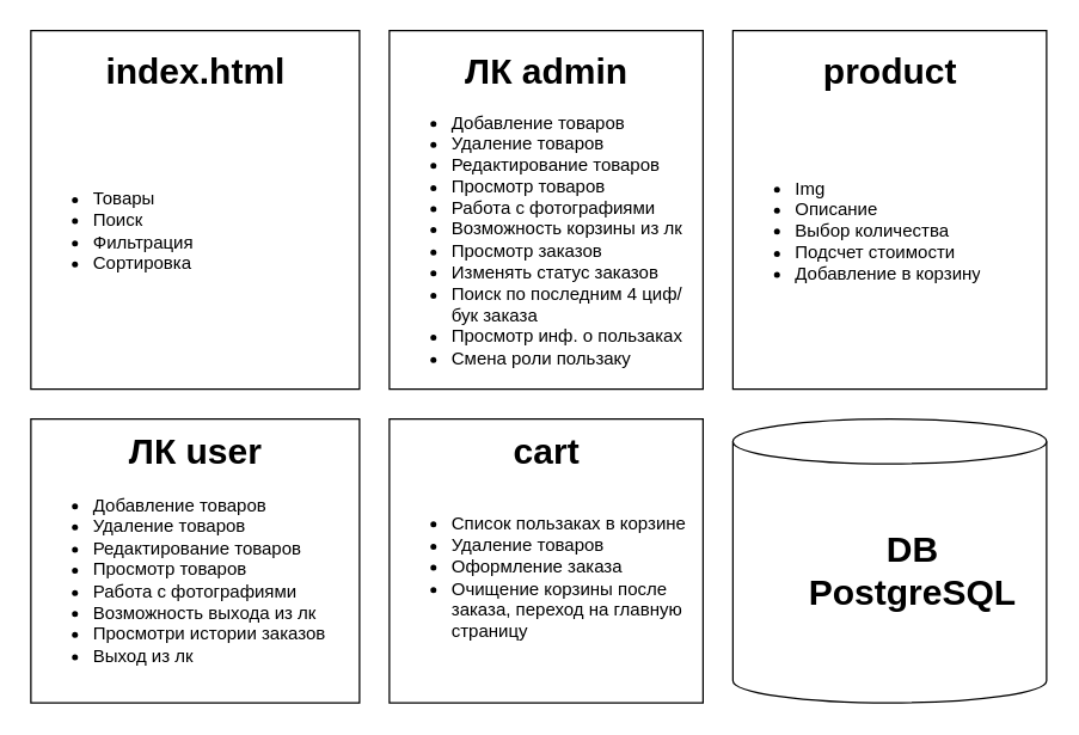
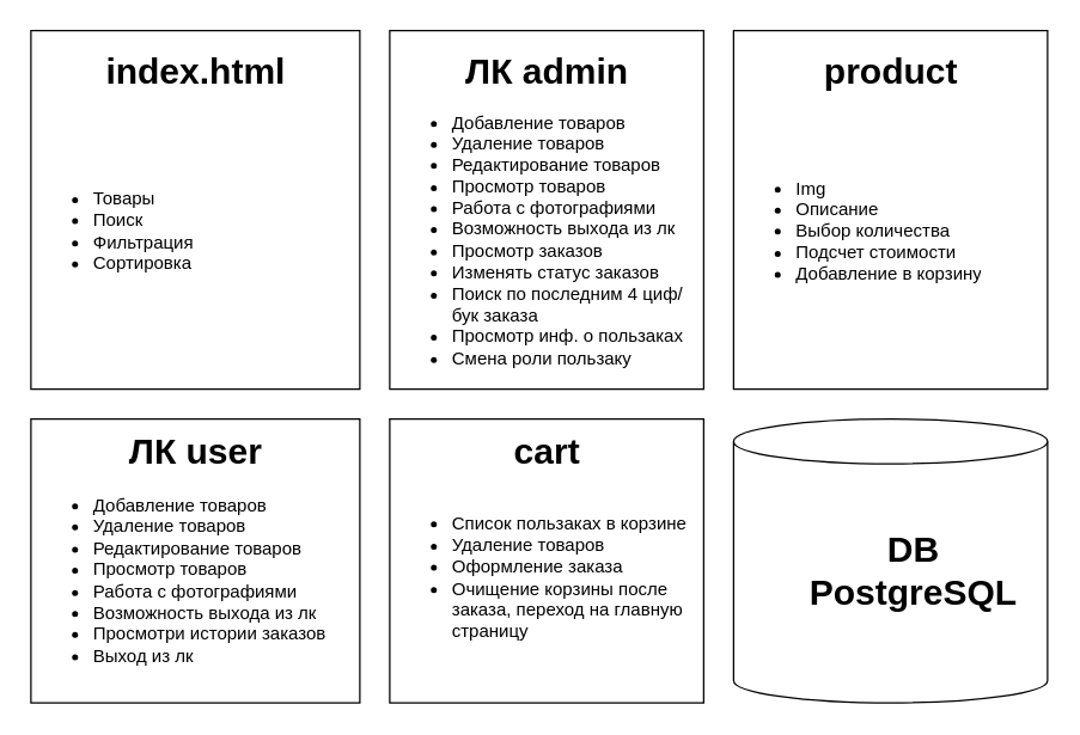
  <mxCell id="0" />
  <mxCell id="1" parent="0" />
  <mxCell id="2" value="" style="group" vertex="1" connectable="0" parent="1"><mxGeometry x="260" y="20" width="210" height="240" as="geometry" /></mxCell>
  <mxCell id="3" value="" style="rounded=0;whiteSpace=wrap;html=1;" vertex="1" parent="2"><mxGeometry width="210" height="240" as="geometry" /></mxCell>
  <mxCell id="4" value="ЛК admin" style="text;strokeColor=none;fillColor=none;html=1;fontSize=24;fontStyle=1;verticalAlign=middle;align=center;" vertex="1" parent="2"><mxGeometry x="52.5" width="105" height="56.471" as="geometry" /></mxCell>
- <mxCell id="5" value="&lt;ul&gt;&lt;li&gt;Добавление товаров&lt;br&gt;&lt;/li&gt;&lt;li&gt;Удаление товаров&lt;br&gt;&lt;/li&gt;&lt;li&gt;Редактирование товаров&lt;br&gt;&lt;/li&gt;&lt;li&gt;Просмотр товаров&lt;br&gt;&lt;/li&gt;&lt;li&gt;Работа с фотографиями&lt;br&gt;&lt;/li&gt;&lt;li&gt;Возможность корзины из лк&lt;br&gt;&lt;/li&gt;&lt;li&gt;Просмотр заказов&lt;/li&gt;&lt;li&gt;Изменять статус заказов&lt;/li&gt;&lt;li&gt;Поиск по последним 4 циф/бук заказа&lt;/li&gt;&lt;li&gt;Просмотр инф. о пользаках&lt;/li&gt;&lt;li&gt;Смена роли пользаку&lt;/li&gt;&lt;/ul&gt;" style="text;strokeColor=none;fillColor=none;html=1;whiteSpace=wrap;verticalAlign=middle;overflow=hidden;" vertex="1" parent="2"><mxGeometry y="40" width="210" height="200" as="geometry" /></mxCell>
+ <mxCell id="5" value="&lt;ul&gt;&lt;li&gt;Добавление товаров&lt;br&gt;&lt;/li&gt;&lt;li&gt;Удаление товаров&lt;br&gt;&lt;/li&gt;&lt;li&gt;Редактирование товаров&lt;br&gt;&lt;/li&gt;&lt;li&gt;Просмотр товаров&lt;br&gt;&lt;/li&gt;&lt;li&gt;Работа с фотографиями&lt;br&gt;&lt;/li&gt;&lt;li&gt;Возможность выхода из лк&lt;br&gt;&lt;/li&gt;&lt;li&gt;Просмотр заказов&lt;/li&gt;&lt;li&gt;Изменять статус заказов&lt;/li&gt;&lt;li&gt;Поиск по последним 4 циф/бук заказа&lt;/li&gt;&lt;li&gt;Просмотр инф. о пользаках&lt;/li&gt;&lt;li&gt;Смена роли пользаку&lt;/li&gt;&lt;/ul&gt;" style="text;strokeColor=none;fillColor=none;html=1;whiteSpace=wrap;verticalAlign=middle;overflow=hidden;" vertex="1" parent="2"><mxGeometry y="40" width="210" height="200" as="geometry" /></mxCell>
  <mxCell id="6" value="" style="group" vertex="1" connectable="0" parent="1"><mxGeometry x="20" y="280" width="220" height="190" as="geometry" /></mxCell>
  <mxCell id="7" value="" style="rounded=0;whiteSpace=wrap;html=1;" vertex="1" parent="6"><mxGeometry width="220.0" height="190" as="geometry" /></mxCell>
  <mxCell id="8" value="ЛК user" style="text;strokeColor=none;fillColor=none;html=1;fontSize=24;fontStyle=1;verticalAlign=middle;align=center;" vertex="1" parent="6"><mxGeometry x="55.0" width="110.0" height="44.706" as="geometry" /></mxCell>
  <mxCell id="9" value="&lt;ul&gt;&lt;li&gt;Добавление товаров&lt;br&gt;&lt;/li&gt;&lt;li&gt;Удаление товаров&lt;br&gt;&lt;/li&gt;&lt;li&gt;Редактирование товаров&lt;br&gt;&lt;/li&gt;&lt;li&gt;Просмотр товаров&lt;br&gt;&lt;/li&gt;&lt;li&gt;Работа с фотографиями&lt;br&gt;&lt;/li&gt;&lt;li&gt;Возможность выхода из лк&lt;br&gt;&lt;/li&gt;&lt;li&gt;Просмотри истории заказов&lt;/li&gt;&lt;li&gt;Выход из лк&lt;/li&gt;&lt;/ul&gt;" style="text;strokeColor=none;fillColor=none;html=1;whiteSpace=wrap;verticalAlign=middle;overflow=hidden;" vertex="1" parent="6"><mxGeometry y="35.625" width="220.0" height="145.291" as="geometry" /></mxCell>
  <mxCell id="10" value="" style="group" vertex="1" connectable="0" parent="1"><mxGeometry x="20" y="20" width="220" height="240" as="geometry" /></mxCell>
  <mxCell id="11" value="" style="rounded=0;whiteSpace=wrap;html=1;" vertex="1" parent="10"><mxGeometry width="220.0" height="240" as="geometry" /></mxCell>
  <mxCell id="12" value="index.html" style="text;strokeColor=none;fillColor=none;html=1;fontSize=24;fontStyle=1;verticalAlign=middle;align=center;" vertex="1" parent="10"><mxGeometry x="55.0" width="110.0" height="56.471" as="geometry" /></mxCell>
  <mxCell id="13" value="&lt;ul&gt;&lt;li&gt;Товары&lt;br&gt;&lt;/li&gt;&lt;li&gt;Поиск&lt;br&gt;&lt;/li&gt;&lt;li&gt;Фильтрация&lt;br&gt;&lt;/li&gt;&lt;li&gt;Сортировка&lt;/li&gt;&lt;/ul&gt;" style="text;strokeColor=none;fillColor=none;html=1;whiteSpace=wrap;verticalAlign=middle;overflow=hidden;" vertex="1" parent="10"><mxGeometry y="56.471" width="220.0" height="155.294" as="geometry" /></mxCell>
  <mxCell id="14" value="" style="group" vertex="1" connectable="0" parent="1"><mxGeometry x="260" y="280" width="210" height="190" as="geometry" /></mxCell>
  <mxCell id="15" value="" style="rounded=0;whiteSpace=wrap;html=1;" vertex="1" parent="14"><mxGeometry width="210" height="190" as="geometry" /></mxCell>
  <mxCell id="16" value="cart" style="text;strokeColor=none;fillColor=none;html=1;fontSize=24;fontStyle=1;verticalAlign=middle;align=center;" vertex="1" parent="14"><mxGeometry x="52.5" width="105" height="44.706" as="geometry" /></mxCell>
  <mxCell id="17" value="&lt;ul&gt;&lt;li&gt;Список пользаках в корзине&lt;/li&gt;&lt;li&gt;Удаление товаров&lt;/li&gt;&lt;li&gt;Оформление заказа&lt;/li&gt;&lt;li&gt;Очищение корзины после заказа, переход на главную страницу&lt;/li&gt;&lt;/ul&gt;" style="text;strokeColor=none;fillColor=none;html=1;whiteSpace=wrap;verticalAlign=middle;overflow=hidden;" vertex="1" parent="14"><mxGeometry y="44.706" width="210" height="122.941" as="geometry" /></mxCell>
  <mxCell id="18" value="" style="group" vertex="1" connectable="0" parent="1"><mxGeometry x="490" y="20" width="210" height="240" as="geometry" /></mxCell>
  <mxCell id="19" value="" style="rounded=0;whiteSpace=wrap;html=1;" vertex="1" parent="18"><mxGeometry width="210" height="240" as="geometry" /></mxCell>
  <mxCell id="20" value="product" style="text;strokeColor=none;fillColor=none;html=1;fontSize=24;fontStyle=1;verticalAlign=middle;align=center;" vertex="1" parent="18"><mxGeometry x="52.5" width="105" height="56.471" as="geometry" /></mxCell>
  <mxCell id="21" value="&lt;ul&gt;&lt;li&gt;Img&lt;/li&gt;&lt;li&gt;Описание&lt;/li&gt;&lt;li&gt;Выбор количества&lt;/li&gt;&lt;li&gt;Подсчет стоимости&lt;/li&gt;&lt;li&gt;Добавление в корзину&lt;/li&gt;&lt;/ul&gt;" style="text;strokeColor=none;fillColor=none;html=1;whiteSpace=wrap;verticalAlign=middle;overflow=hidden;" vertex="1" parent="18"><mxGeometry y="56.471" width="210" height="155.294" as="geometry" /></mxCell>
  <mxCell id="22" value="" style="shape=cylinder3;whiteSpace=wrap;html=1;boundedLbl=1;backgroundOutline=1;size=15;" vertex="1" parent="1"><mxGeometry x="490" y="280" width="210" height="190" as="geometry" /></mxCell>
  <mxCell id="23" value="DB&lt;br&gt;PostgreSQL" style="text;strokeColor=none;fillColor=none;html=1;fontSize=24;fontStyle=1;verticalAlign=middle;align=center;" vertex="1" parent="1"><mxGeometry x="557.5" y="360" width="105" height="44.706" as="geometry" /></mxCell>
